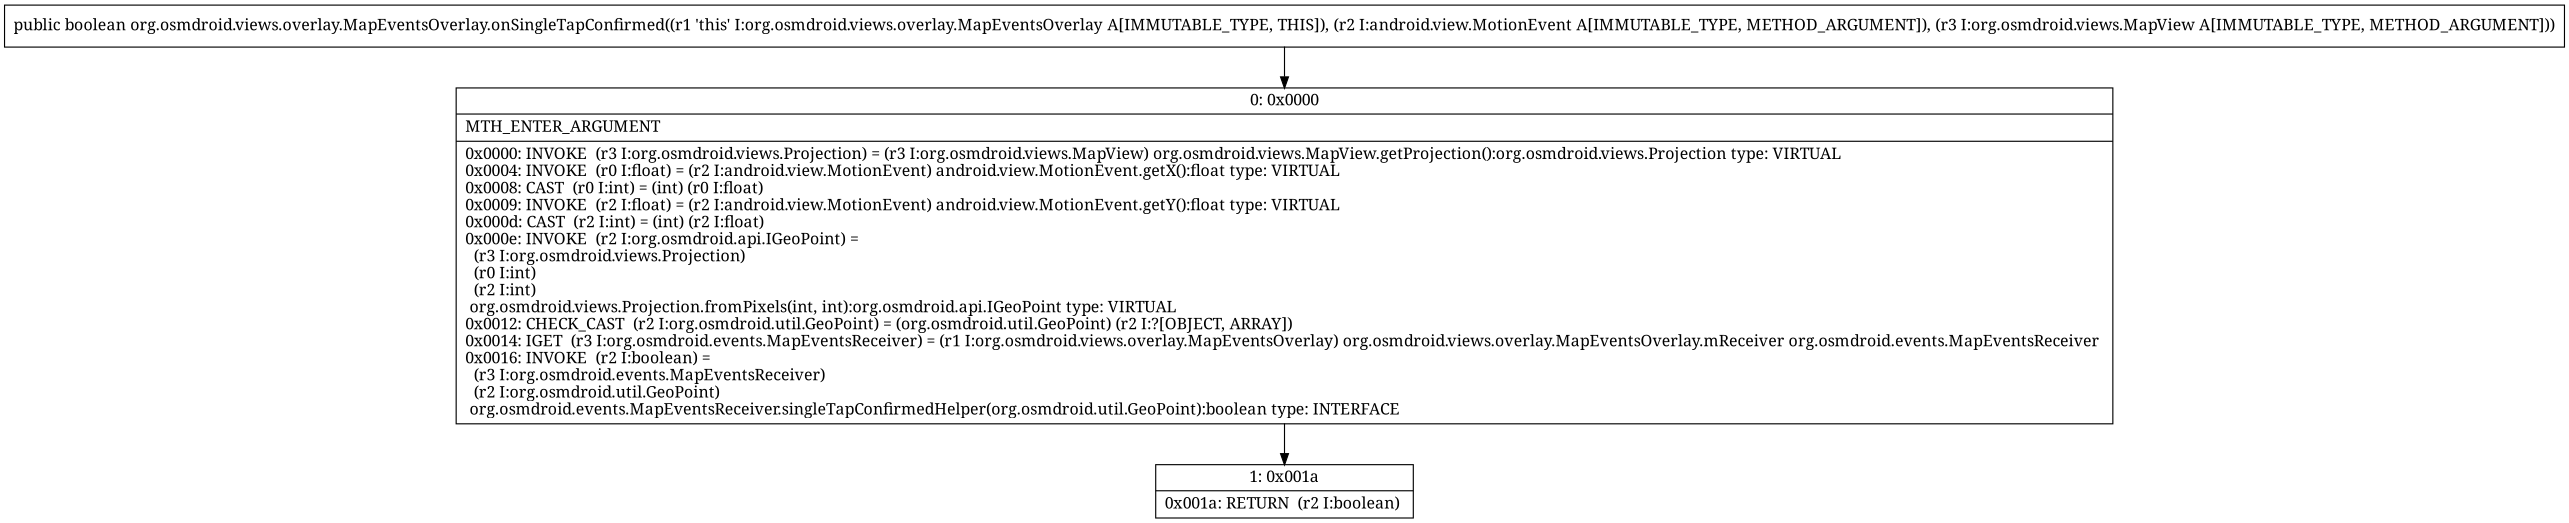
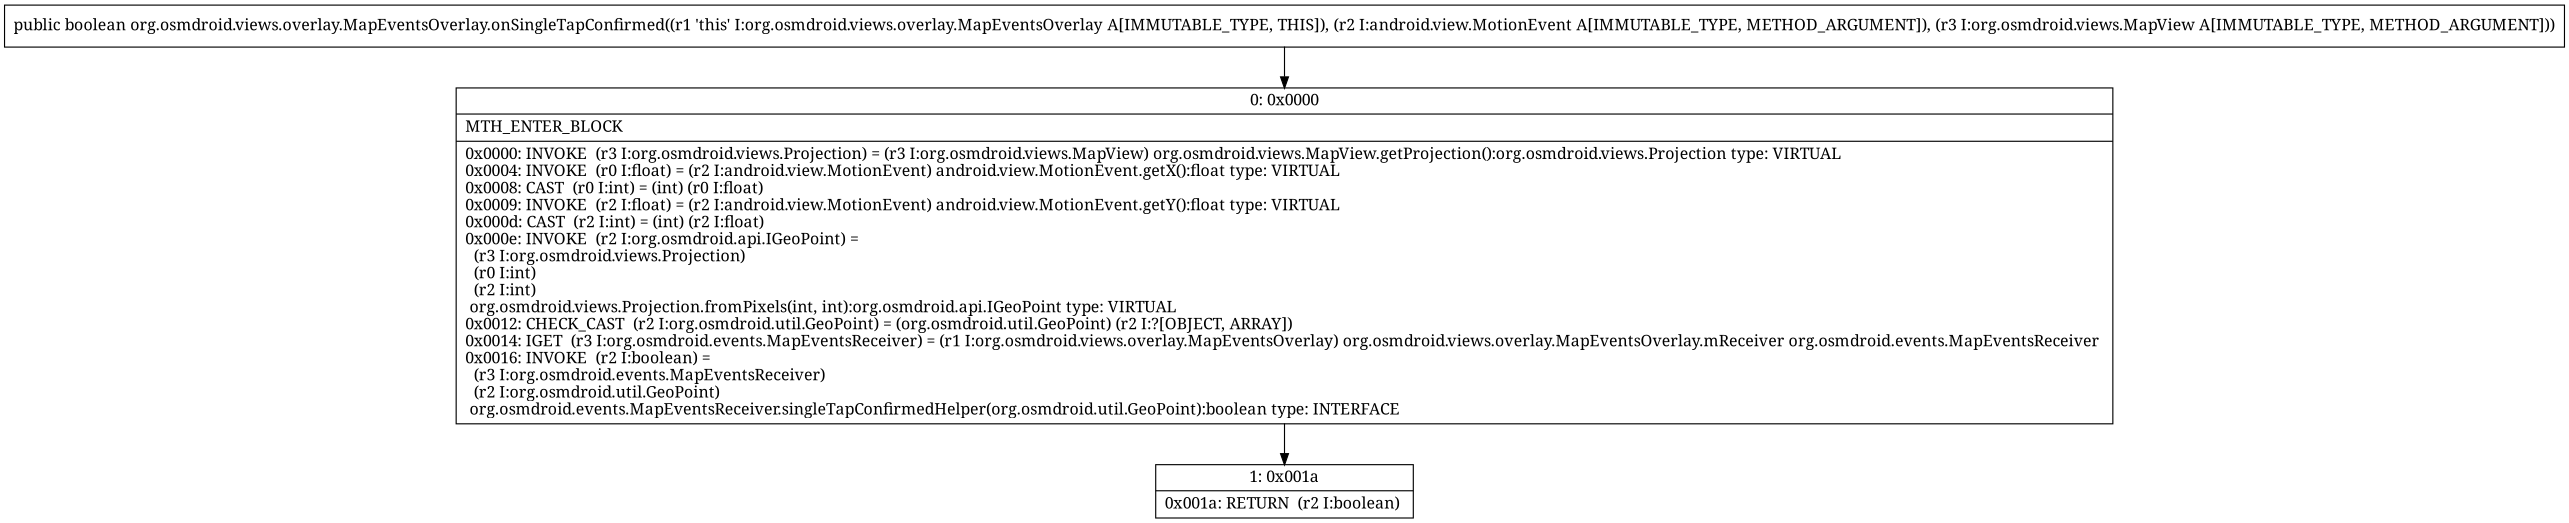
  digraph {
    fontname="Noto Serif"
    node [shape=record fontname="Noto Serif"]
    edge [fontname="Noto Serif"]
-   n1 [label="{0\:\ 0x0000|MTH_ENTER_ARGUMENT\l|0x0000: INVOKE  (r3 I:org.osmdroid.views.Projection) = (r3 I:org.osmdroid.views.MapView) org.osmdroid.views.MapView.getProjection():org.osmdroid.views.Projection type: VIRTUAL \l0x0004: INVOKE  (r0 I:float) = (r2 I:android.view.MotionEvent) android.view.MotionEvent.getX():float type: VIRTUAL \l0x0008: CAST  (r0 I:int) = (int) (r0 I:float) \l0x0009: INVOKE  (r2 I:float) = (r2 I:android.view.MotionEvent) android.view.MotionEvent.getY():float type: VIRTUAL \l0x000d: CAST  (r2 I:int) = (int) (r2 I:float) \l0x000e: INVOKE  (r2 I:org.osmdroid.api.IGeoPoint) = \l  (r3 I:org.osmdroid.views.Projection)\l  (r0 I:int)\l  (r2 I:int)\l org.osmdroid.views.Projection.fromPixels(int, int):org.osmdroid.api.IGeoPoint type: VIRTUAL \l0x0012: CHECK_CAST  (r2 I:org.osmdroid.util.GeoPoint) = (org.osmdroid.util.GeoPoint) (r2 I:?[OBJECT, ARRAY]) \l0x0014: IGET  (r3 I:org.osmdroid.events.MapEventsReceiver) = (r1 I:org.osmdroid.views.overlay.MapEventsOverlay) org.osmdroid.views.overlay.MapEventsOverlay.mReceiver org.osmdroid.events.MapEventsReceiver \l0x0016: INVOKE  (r2 I:boolean) = \l  (r3 I:org.osmdroid.events.MapEventsReceiver)\l  (r2 I:org.osmdroid.util.GeoPoint)\l org.osmdroid.events.MapEventsReceiver.singleTapConfirmedHelper(org.osmdroid.util.GeoPoint):boolean type: INTERFACE \l}"]
+   n1 [label="{0\:\ 0x0000|MTH_ENTER_BLOCK\l|0x0000: INVOKE  (r3 I:org.osmdroid.views.Projection) = (r3 I:org.osmdroid.views.MapView) org.osmdroid.views.MapView.getProjection():org.osmdroid.views.Projection type: VIRTUAL \l0x0004: INVOKE  (r0 I:float) = (r2 I:android.view.MotionEvent) android.view.MotionEvent.getX():float type: VIRTUAL \l0x0008: CAST  (r0 I:int) = (int) (r0 I:float) \l0x0009: INVOKE  (r2 I:float) = (r2 I:android.view.MotionEvent) android.view.MotionEvent.getY():float type: VIRTUAL \l0x000d: CAST  (r2 I:int) = (int) (r2 I:float) \l0x000e: INVOKE  (r2 I:org.osmdroid.api.IGeoPoint) = \l  (r3 I:org.osmdroid.views.Projection)\l  (r0 I:int)\l  (r2 I:int)\l org.osmdroid.views.Projection.fromPixels(int, int):org.osmdroid.api.IGeoPoint type: VIRTUAL \l0x0012: CHECK_CAST  (r2 I:org.osmdroid.util.GeoPoint) = (org.osmdroid.util.GeoPoint) (r2 I:?[OBJECT, ARRAY]) \l0x0014: IGET  (r3 I:org.osmdroid.events.MapEventsReceiver) = (r1 I:org.osmdroid.views.overlay.MapEventsOverlay) org.osmdroid.views.overlay.MapEventsOverlay.mReceiver org.osmdroid.events.MapEventsReceiver \l0x0016: INVOKE  (r2 I:boolean) = \l  (r3 I:org.osmdroid.events.MapEventsReceiver)\l  (r2 I:org.osmdroid.util.GeoPoint)\l org.osmdroid.events.MapEventsReceiver.singleTapConfirmedHelper(org.osmdroid.util.GeoPoint):boolean type: INTERFACE \l}"]
    n2 [label="{1\:\ 0x001a|0x001a: RETURN  (r2 I:boolean) \l}"]
    n3 [label="{public boolean org.osmdroid.views.overlay.MapEventsOverlay.onSingleTapConfirmed((r1 'this' I:org.osmdroid.views.overlay.MapEventsOverlay A[IMMUTABLE_TYPE, THIS]), (r2 I:android.view.MotionEvent A[IMMUTABLE_TYPE, METHOD_ARGUMENT]), (r3 I:org.osmdroid.views.MapView A[IMMUTABLE_TYPE, METHOD_ARGUMENT])) }"]
    n1 -> n2
    n3 -> n1
  }
